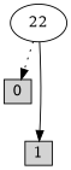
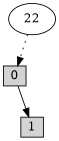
  digraph {
    node [shape=box style=filled]
    n1 [height=0.3 label=0 width=0.3]
    n2 [height=0.3 label=1 width=0.3]
    n3 [label=22 shape="" style=""]
    n3 -> n1 [style=dotted]
-   n3 -> n2 [style=filled]
+   n1 -> n2 [style=filled]
  }
